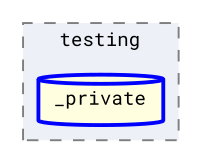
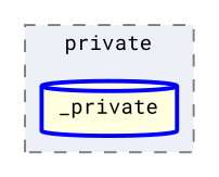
  digraph {
    compound=true
    rankdir=LR
    fontname="Roboto Mono"
    n1 [color=blue fillcolor=lightyellow fontname="Roboto Mono" fontsize=10 height=0.2 label=_private shape=cylinder style="filled,bold" width=0.4]
    subgraph cluster_1 {
      bgcolor="#edf0f7"
      fontsize=10
-     label=testing
+     label=private
      pencolor=grey50
      style="filled,dashed"
      n1
    }
  }
